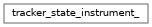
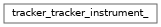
  digraph {
    rankdir=LR
-   n1 [color=grey40 fillcolor=white fontname=Helvetica fontsize=10 height=0.2 label=tracker_state_instrument_ shape=box style=filled width=0.4]
+   n1 [color=grey40 fillcolor=white fontname=Helvetica fontsize=10 height=0.2 label=tracker_tracker_instrument_ shape=box style=filled width=0.4]
  }
